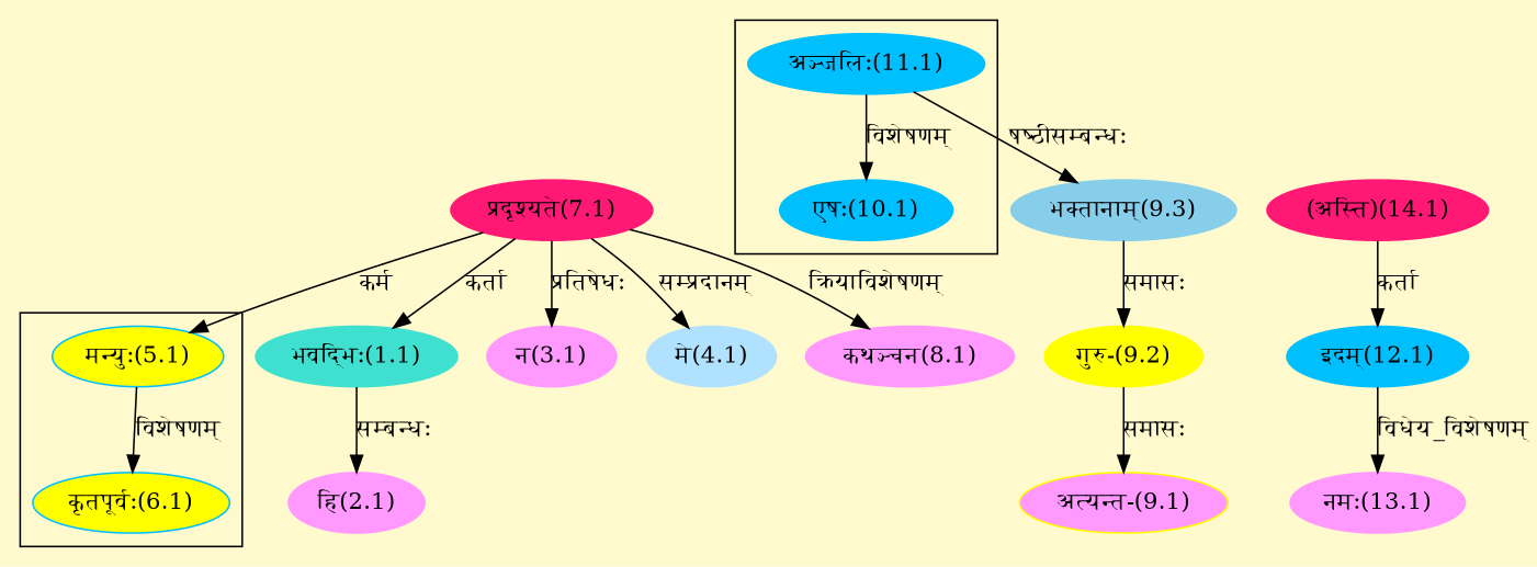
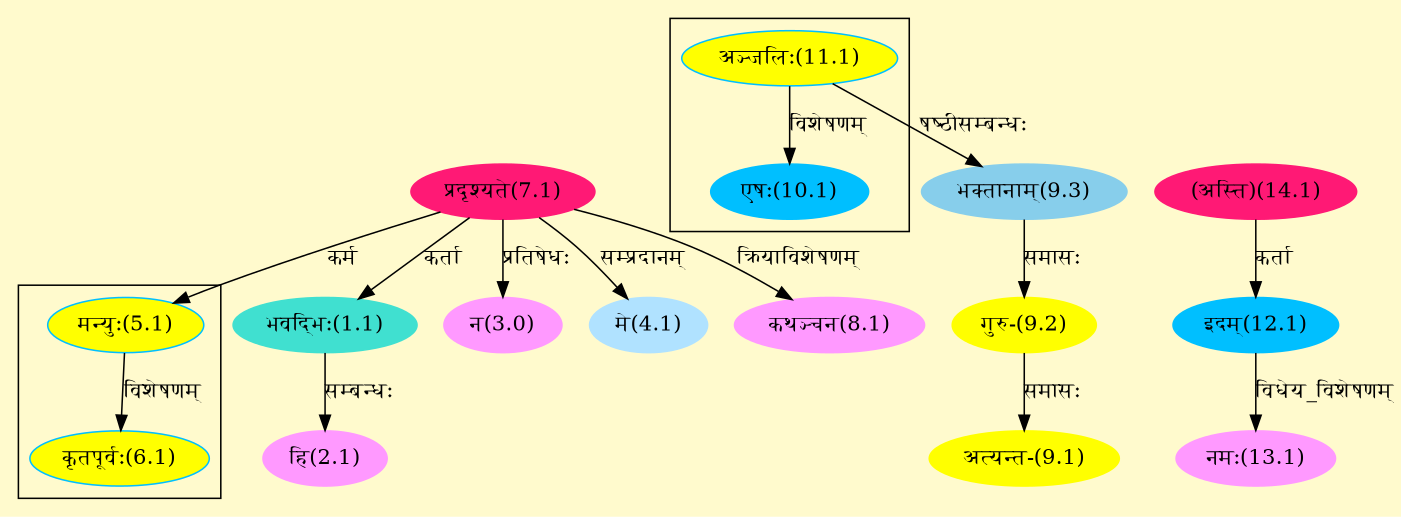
  digraph {
    bgcolor=lemonchiffon1
    compound=true
    rankdir=BT
    node [color="#00BFFF" style=filled]
    edge [dir=back]
    n1 [fillcolor="#FFFF00" label="कृतपूर्वः(6.1)"]
    n2 [fillcolor="#FFFF00" label="मन्युः(5.1)"]
    n3 [label="एषः(10.1)"]
-   n4 [label="अञ्जलिः(11.1)"]
+   n4 [label="अञ्जलिः(11.1)" fillcolor="#FFFF00"]
    n5 [color="#FF1975" label="प्रदृश्यते(7.1)"]
    n6 [color="#FF1975" label="(अस्ति)(14.1)"]
    n7 [color="#40E0D0" label="भवद्भिः(1.1)"]
    n8 [color="#FF99FF" label="हि(2.1)"]
-   n9 [color="#FF99FF" label="न(3.1)"]
+   n9 [color="#FF99FF" label="न(3.0)"]
    n10 [color="#B0E2FF" label="मे(4.1)"]
    n11 [color="#FF99FF" label="कथञ्चन(8.1)"]
-   n12 [color="#FFFF00" label="अत्यन्त-(9.1)" fillcolor="#FF99FF"]
+   n12 [color="#FFFF00" label="अत्यन्त-(9.1)"]
    n13 [color="#FFFF00" label="गुरु-(9.2)"]
    n14 [color="#87CEEB" label="भक्तानाम्(9.3)"]
    n15 [label="इदम्(12.1)"]
    n16 [color="#FF99FF" label="नमः(13.1)"]
    subgraph cluster_1 {
      n1
      n2
    }
    subgraph cluster_2 {
      n3
      n4
    }
    n1 -> n2 [label="विशेषणम्"]
    n2 -> n5 [label="कर्म"]
    n3 -> n4 [label="विशेषणम्"]
    n7 -> n5 [label="कर्ता"]
    n8 -> n7 [label="सम्बन्धः"]
    n9 -> n5 [label="प्रतिषेधः"]
    n10 -> n5 [label="सम्प्रदानम्"]
    n11 -> n5 [label="क्रियाविशेषणम्"]
    n12 -> n13 [label="समासः"]
    n13 -> n14 [label="समासः"]
    n14 -> n4 [label="षष्ठीसम्बन्धः"]
    n15 -> n6 [label="कर्ता"]
    n16 -> n15 [label="विधेय_विशेषणम्"]
  }
